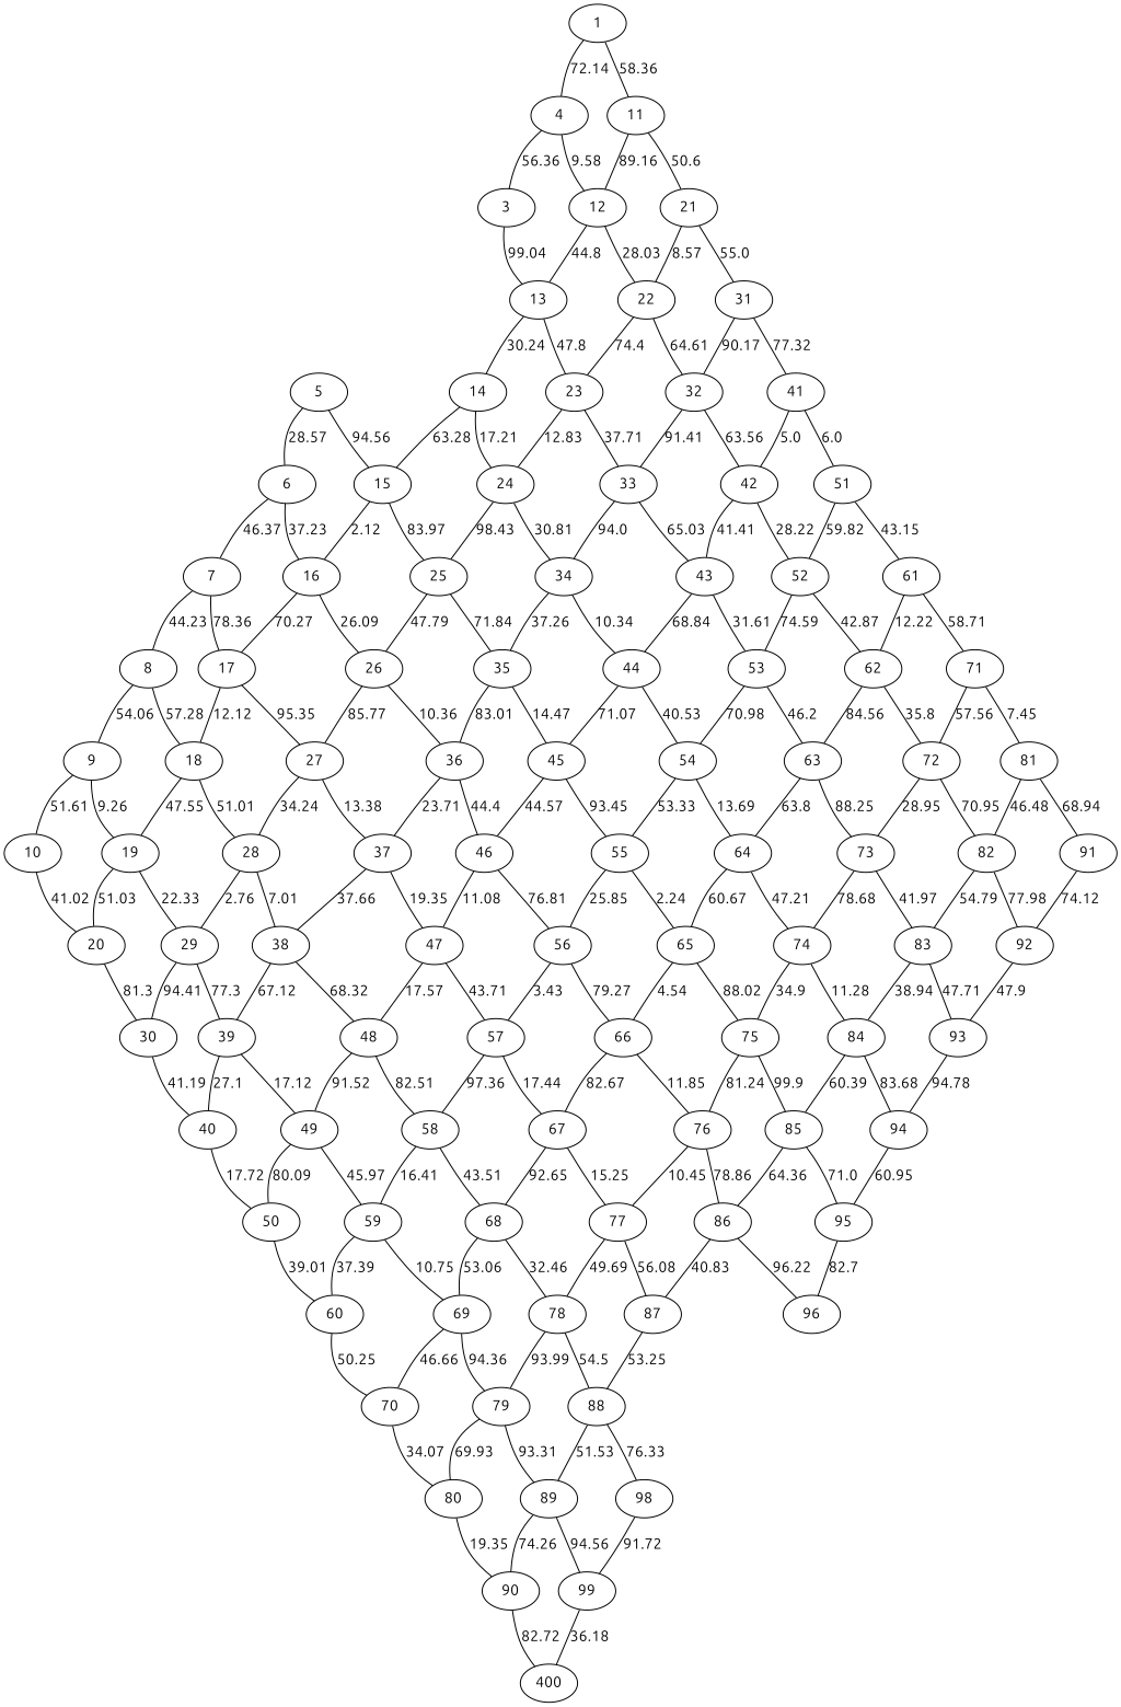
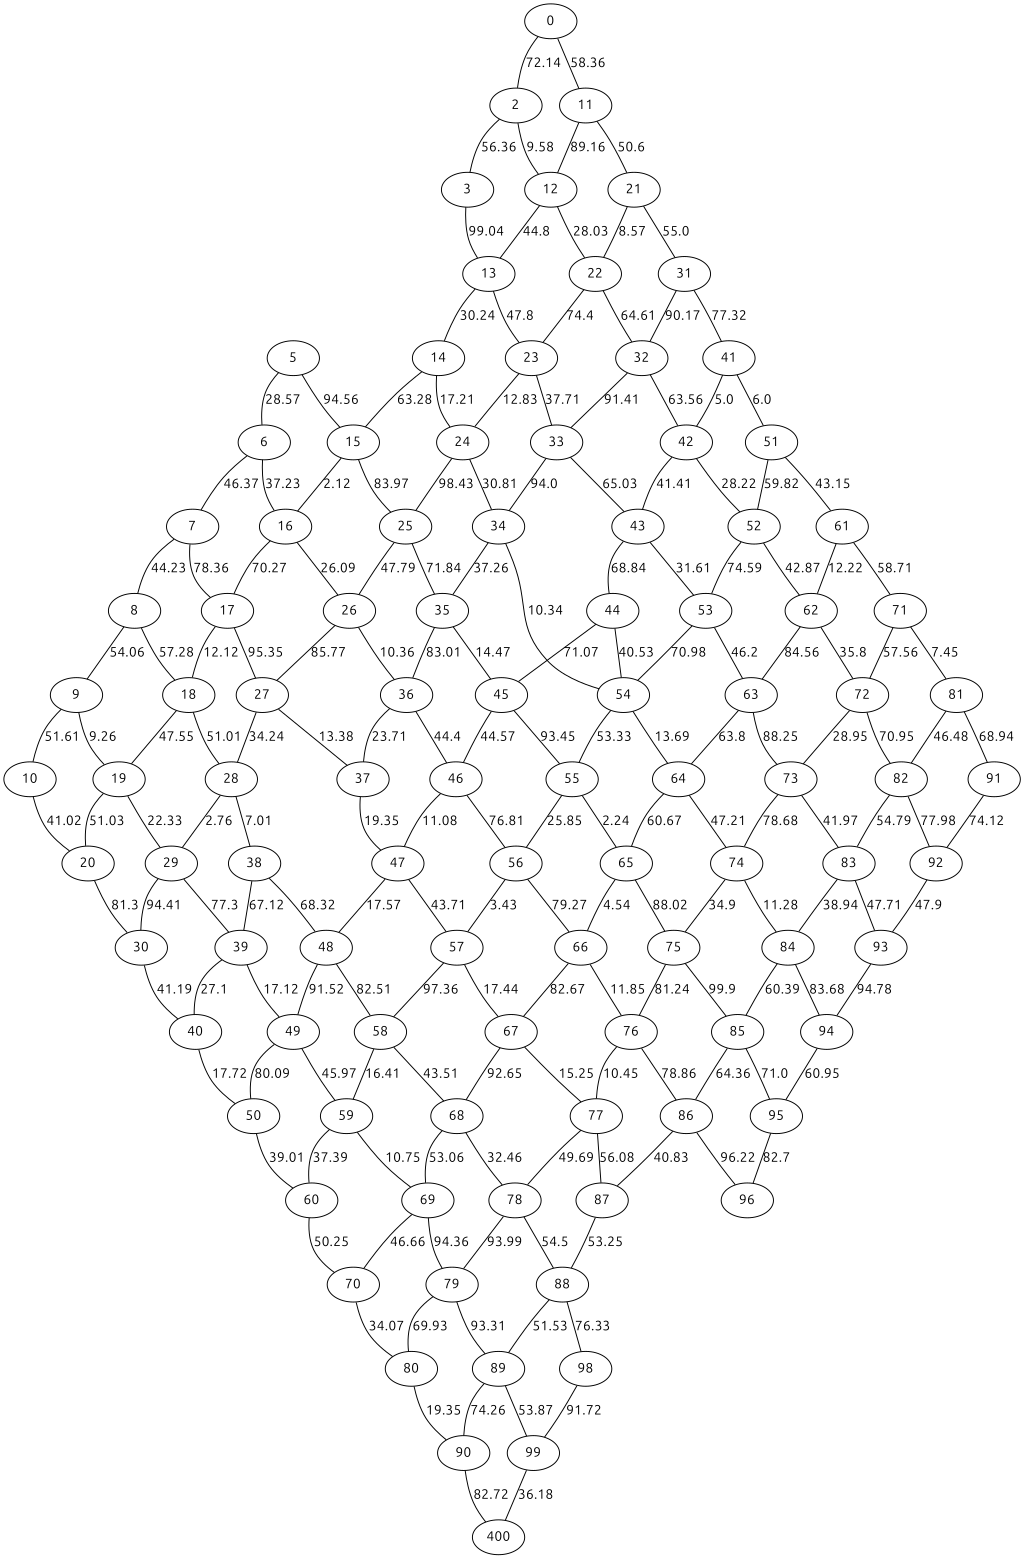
  graph {
    fontname=Ubuntu
    node [fontname=Ubuntu]
    edge [fontname=Ubuntu]
-   1
-   2 [label=4]
+   1 [label=0]
+   2
    11
    3
    12
    21
    13
    22
    31
    14
    23
    32
    5
    6
    15
    24
    33
    7
    16
    25
    34
    8
    17
    26
    35
    9
    18
    27
    36
    10
    19
    28
    37
    20
    29
    38
    30
    39
    40
    41
    42
    43
    44
    45
    46
    47
    48
    49
    50
    51
    52
    53
    54
    55
    56
    57
    58
    59
    60
    61
    62
    63
    64
    65
    66
    67
    68
    69
    70
    71
    72
    73
    74
    75
    76
    77
    78
    79
    80
    81
    82
    83
    84
    85
    86
    87
    88
    89
    90
    91
    92
    93
    94
    95
    96
    98
    99
    n98 [label=400]
    1 -- 2 [label=72.14]
    1 -- 11 [label=58.36]
    2 -- 3 [label=56.36]
    2 -- 12 [label=9.58]
    11 -- 12 [label=89.16]
    11 -- 21 [label=50.6]
    3 -- 13 [label=99.04]
    12 -- 13 [label=44.8]
    12 -- 22 [label=28.03]
    21 -- 22 [label=8.57]
    21 -- 31 [label=55.0]
    13 -- 14 [label=30.24]
    13 -- 23 [label=47.8]
    22 -- 23 [label=74.4]
    22 -- 32 [label=64.61]
    31 -- 32 [label=90.17]
    31 -- 41 [label=77.32]
    14 -- 15 [label=63.28]
    14 -- 24 [label=17.21]
    23 -- 24 [label=12.83]
    23 -- 33 [label=37.71]
    32 -- 33 [label=91.41]
    32 -- 42 [label=63.56]
    5 -- 6 [label=28.57]
    5 -- 15 [label=94.56]
    6 -- 7 [label=46.37]
    6 -- 16 [label=37.23]
    15 -- 16 [label=2.12]
    15 -- 25 [label=83.97]
    24 -- 25 [label=98.43]
    24 -- 34 [label=30.81]
    33 -- 34 [label=94.0]
    33 -- 43 [label=65.03]
    7 -- 8 [label=44.23]
    7 -- 17 [label=78.36]
    16 -- 17 [label=70.27]
    16 -- 26 [label=26.09]
    25 -- 26 [label=47.79]
    25 -- 35 [label=71.84]
    34 -- 35 [label=37.26]
-   34 -- 44 [label=10.34]
+   34 -- 54 [label=10.34]
    8 -- 9 [label=54.06]
    8 -- 18 [label=57.28]
    17 -- 18 [label=12.12]
    17 -- 27 [label=95.35]
    26 -- 27 [label=85.77]
    26 -- 36 [label=10.36]
    35 -- 36 [label=83.01]
    35 -- 45 [label=14.47]
    9 -- 10 [label=51.61]
    9 -- 19 [label=9.26]
    18 -- 19 [label=47.55]
    18 -- 28 [label=51.01]
    27 -- 28 [label=34.24]
    27 -- 37 [label=13.38]
    36 -- 37 [label=23.71]
    36 -- 46 [label=44.4]
    10 -- 20 [label=41.02]
    19 -- 20 [label=51.03]
    19 -- 29 [label=22.33]
    28 -- 29 [label=2.76]
    28 -- 38 [label=7.01]
-   37 -- 38 [label=37.66]
    37 -- 47 [label=19.35]
    20 -- 30 [label=81.3]
    29 -- 30 [label=94.41]
    29 -- 39 [label=77.3]
    38 -- 39 [label=67.12]
    38 -- 48 [label=68.32]
    30 -- 40 [label=41.19]
    39 -- 40 [label=27.1]
    39 -- 49 [label=17.12]
    40 -- 50 [label=17.72]
    41 -- 42 [label=5.0]
    41 -- 51 [label=6.0]
    42 -- 43 [label=41.41]
    42 -- 52 [label=28.22]
    43 -- 44 [label=68.84]
    43 -- 53 [label=31.61]
    44 -- 45 [label=71.07]
    44 -- 54 [label=40.53]
    45 -- 46 [label=44.57]
    45 -- 55 [label=93.45]
    46 -- 47 [label=11.08]
    46 -- 56 [label=76.81]
    47 -- 48 [label=17.57]
    47 -- 57 [label=43.71]
    48 -- 49 [label=91.52]
    48 -- 58 [label=82.51]
    49 -- 50 [label=80.09]
    49 -- 59 [label=45.97]
    50 -- 60 [label=39.01]
    51 -- 52 [label=59.82]
    51 -- 61 [label=43.15]
    52 -- 53 [label=74.59]
    52 -- 62 [label=42.87]
    53 -- 54 [label=70.98]
    53 -- 63 [label=46.2]
    54 -- 55 [label=53.33]
    54 -- 64 [label=13.69]
    55 -- 56 [label=25.85]
    55 -- 65 [label=2.24]
    56 -- 57 [label=3.43]
    56 -- 66 [label=79.27]
    57 -- 58 [label=97.36]
    57 -- 67 [label=17.44]
    58 -- 59 [label=16.41]
    58 -- 68 [label=43.51]
    59 -- 60 [label=37.39]
    59 -- 69 [label=10.75]
    60 -- 70 [label=50.25]
    61 -- 62 [label=12.22]
    61 -- 71 [label=58.71]
    62 -- 63 [label=84.56]
    62 -- 72 [label=35.8]
    63 -- 64 [label=63.8]
    63 -- 73 [label=88.25]
    64 -- 65 [label=60.67]
    64 -- 74 [label=47.21]
    65 -- 66 [label=4.54]
    65 -- 75 [label=88.02]
    66 -- 67 [label=82.67]
    66 -- 76 [label=11.85]
    67 -- 68 [label=92.65]
    67 -- 77 [label=15.25]
    68 -- 69 [label=53.06]
    68 -- 78 [label=32.46]
    69 -- 70 [label=46.66]
    69 -- 79 [label=94.36]
    70 -- 80 [label=34.07]
    71 -- 72 [label=57.56]
    71 -- 81 [label=7.45]
    72 -- 73 [label=28.95]
    72 -- 82 [label=70.95]
    73 -- 74 [label=78.68]
    73 -- 83 [label=41.97]
    74 -- 75 [label=34.9]
    74 -- 84 [label=11.28]
    75 -- 76 [label=81.24]
    75 -- 85 [label=99.9]
    76 -- 77 [label=10.45]
    76 -- 86 [label=78.86]
    77 -- 78 [label=49.69]
    77 -- 87 [label=56.08]
    78 -- 79 [label=93.99]
    78 -- 88 [label=54.5]
    79 -- 80 [label=69.93]
    79 -- 89 [label=93.31]
    80 -- 90 [label=19.35]
    81 -- 82 [label=46.48]
    81 -- 91 [label=68.94]
    82 -- 83 [label=54.79]
    82 -- 92 [label=77.98]
    83 -- 84 [label=38.94]
    83 -- 93 [label=47.71]
    84 -- 85 [label=60.39]
    84 -- 94 [label=83.68]
    85 -- 86 [label=64.36]
    85 -- 95 [label=71.0]
    86 -- 87 [label=40.83]
    86 -- 96 [label=96.22]
    87 -- 88 [label=53.25]
    88 -- 89 [label=51.53]
    88 -- 98 [label=76.33]
    89 -- 90 [label=74.26]
-   89 -- 99 [label=94.56]
+   89 -- 99 [label=53.87]
    90 -- n98 [label=82.72]
    91 -- 92 [label=74.12]
    92 -- 93 [label=47.9]
    93 -- 94 [label=94.78]
    94 -- 95 [label=60.95]
    95 -- 96 [label=82.7]
    98 -- 99 [label=91.72]
    99 -- n98 [label=36.18]
  }
